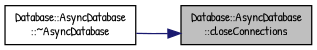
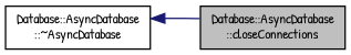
  digraph {
    rankdir=RL
    fontname="Patrick Hand"
    node [color=black fontname="Patrick Hand" fontsize=10 shape=record style=filled]
    n1 [fillcolor=grey75 fontcolor=black height=0.2 label="Database::AsyncDatabase\l::closeConnections" width=0.4]
    n2 [fillcolor=white height=0.2 label="Database::AsyncDatabase\l::~AsyncDatabase" width=0.4]
-   n1 -> n2 [color=midnightblue dir=back fontname="Patrick Hand" fontsize=10 labelfontname=Helvetica labelfontsize=10 style=solid]
+   n2 -> n1 [color=midnightblue dir=back fontname="Patrick Hand" fontsize=10 labelfontname=Helvetica labelfontsize=10 style=solid]
  }
